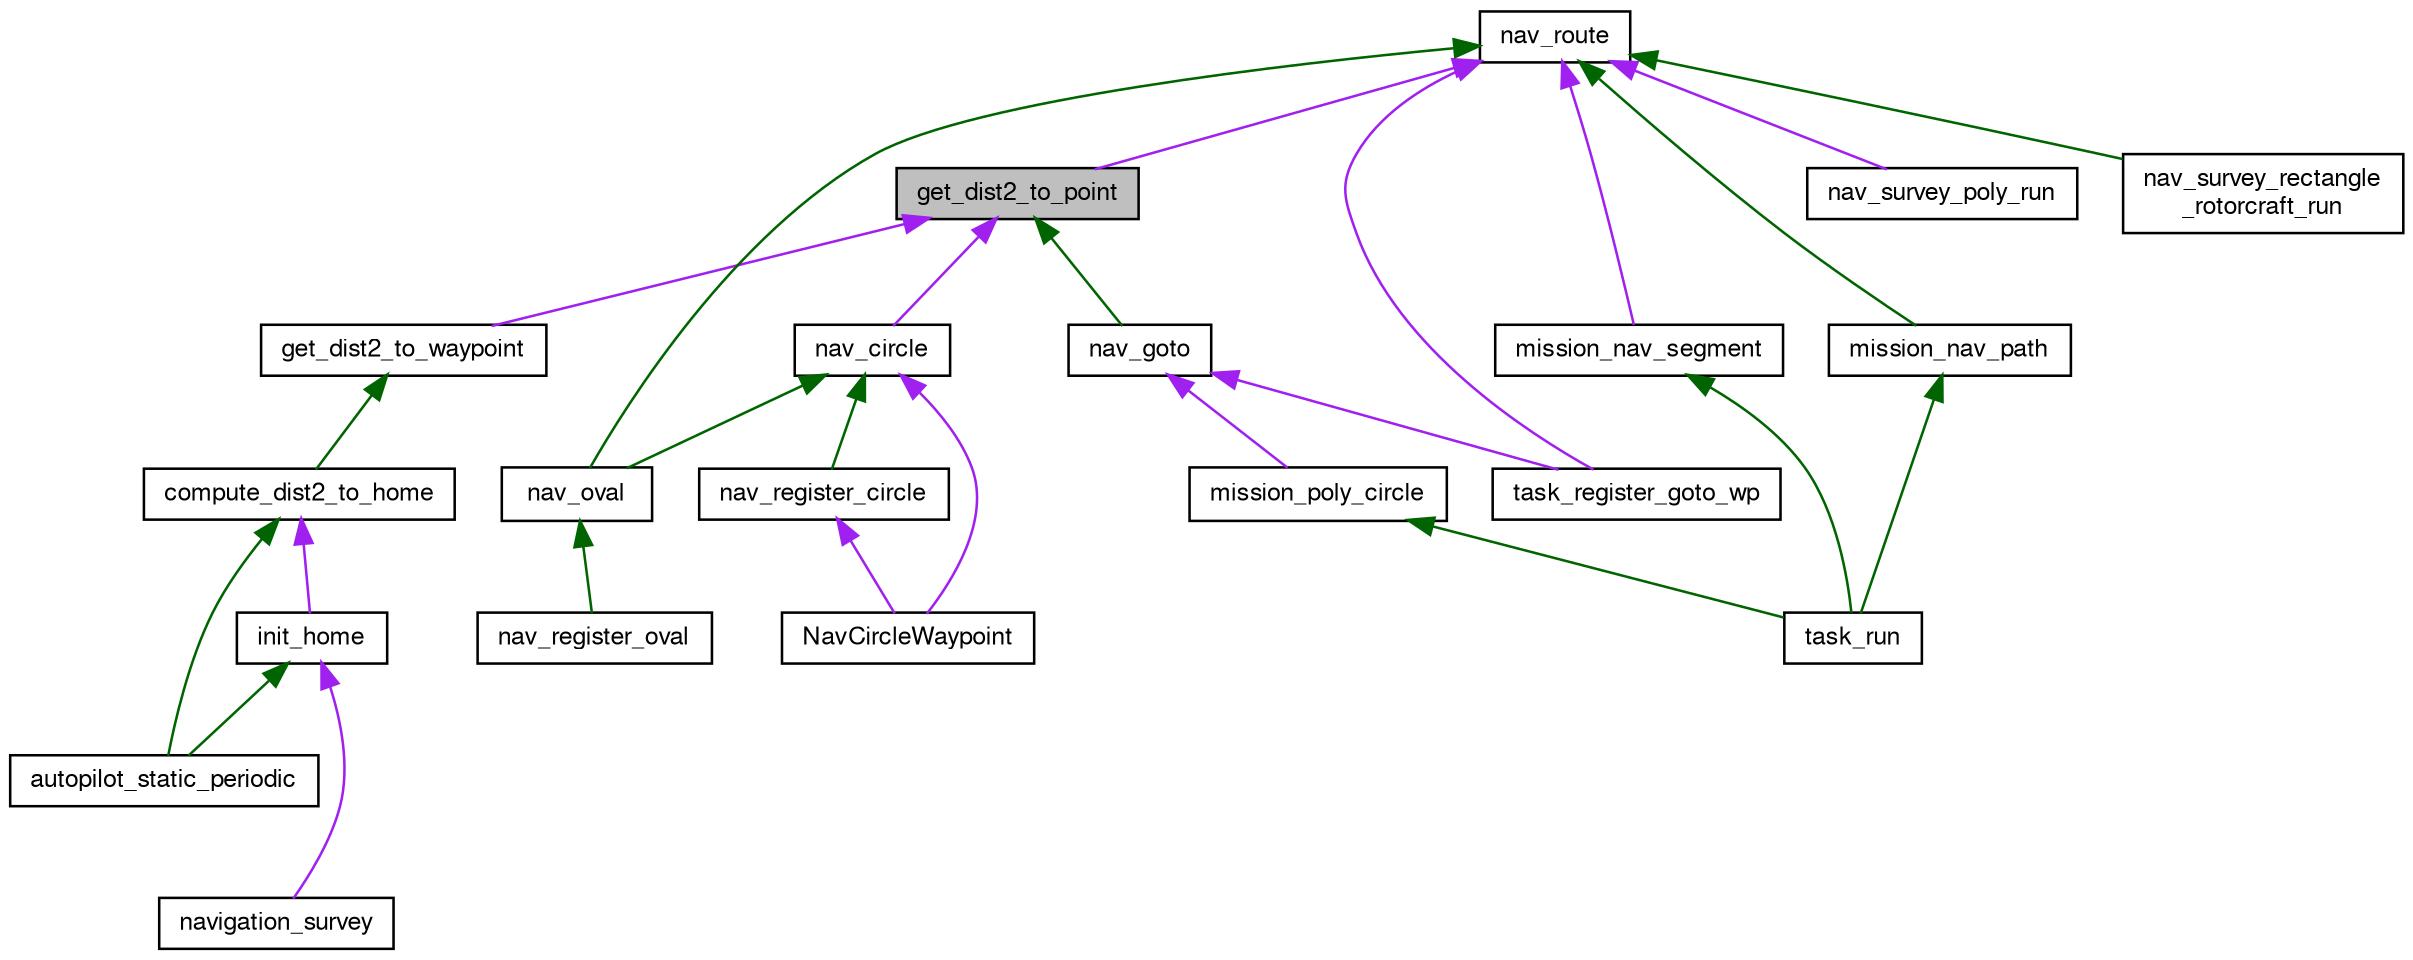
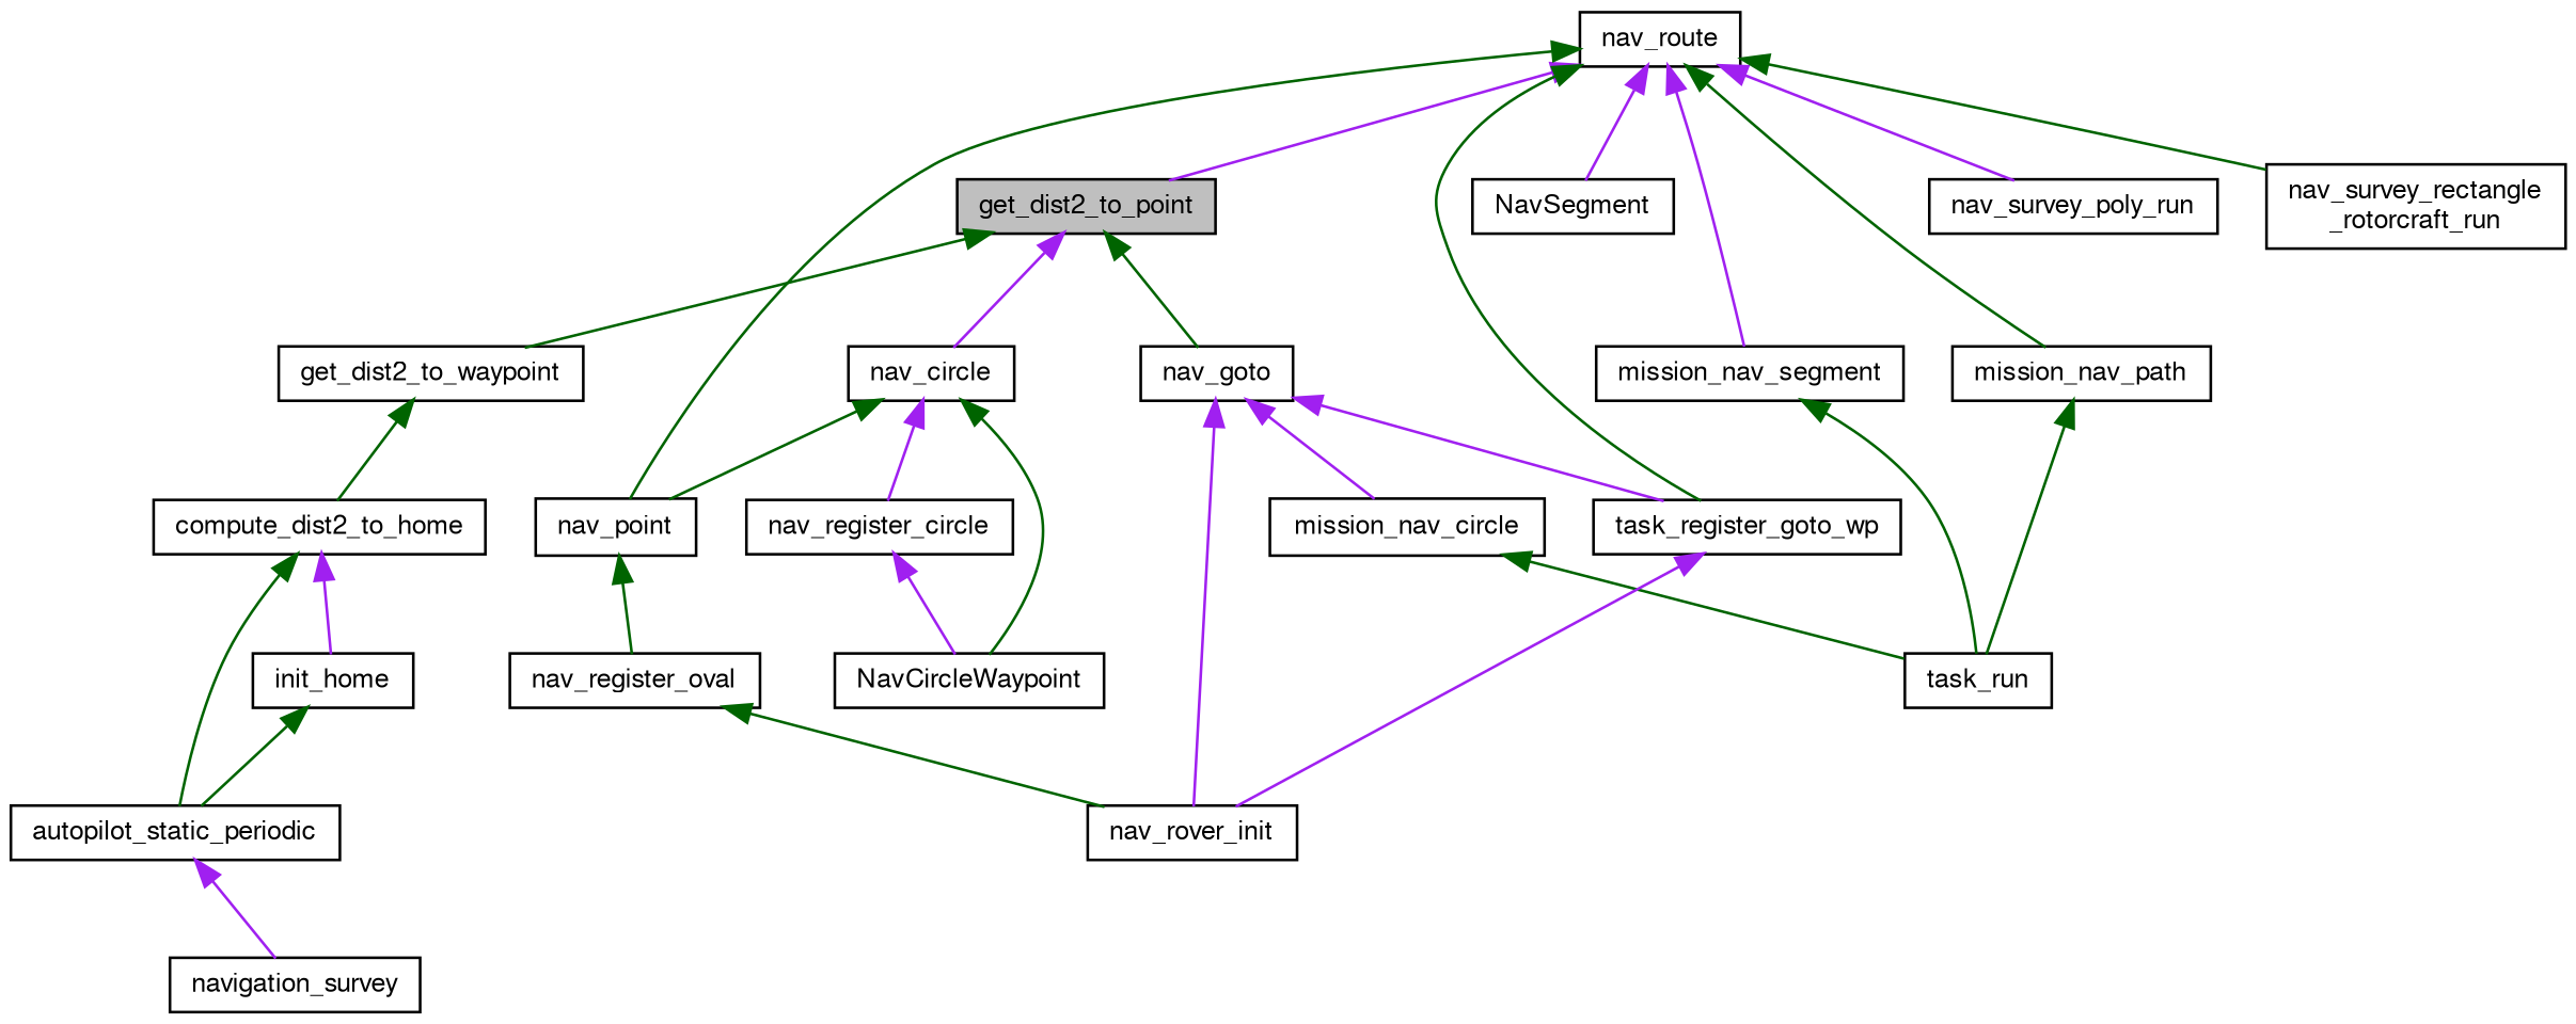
  digraph {
    rankdir=TB
    node [color=black fillcolor=white fontname=FreeSans fontsize=10 shape=record style=filled]
    edge [color=darkgreen dir=back fontname=FreeSans fontsize=10 labelfontname=FreeSans labelfontsize=10 style=solid]
    n1 [fillcolor=grey75 fontcolor=black height=0.2 label=get_dist2_to_point width=0.4]
    n2 [height=0.2 label=get_dist2_to_waypoint width=0.4]
    n3 [height=0.2 label=nav_circle width=0.4]
    n4 [height=0.2 label=nav_goto width=0.4]
    n5 [height=0.2 label=compute_dist2_to_home width=0.4]
-   n6 [height=0.2 label=nav_oval width=0.4]
+   n6 [height=0.2 label=nav_point width=0.4]
    n7 [height=0.2 label=nav_register_circle width=0.4]
    n8 [height=0.2 label=NavCircleWaypoint width=0.4]
-   n9 [height=0.2 label=mission_poly_circle width=0.4]
+   n9 [height=0.2 label=mission_nav_circle width=0.4]
+   n10 [height=0.2 label=nav_rover_init width=0.4]
    n11 [height=0.2 label=task_register_goto_wp width=0.4]
    n12 [height=0.2 label=nav_route width=0.4]
+   n13 [height=0.2 label=NavSegment width=0.4]
    n14 [height=0.2 label=mission_nav_segment width=0.4]
    n15 [height=0.2 label=mission_nav_path width=0.4]
    n16 [height=0.2 label=nav_survey_poly_run width=0.4]
    n17 [height=0.2 label="nav_survey_rectangle\l_rotorcraft_run" width=0.4]
    n18 [height=0.2 label=autopilot_static_periodic width=0.4]
    n19 [height=0.2 label=init_home width=0.4]
    n20 [height=0.2 label=navigation_survey width=0.4]
    n21 [height=0.2 label=nav_register_oval width=0.4]
    n22 [height=0.2 label=task_run width=0.4]
-   n1 -> n2 [color=purple]
+   n1 -> n2
    n1 -> n3 [color=purple]
    n1 -> n4
    n2 -> n5
    n3 -> n6
-   n3 -> n7
-   n3 -> n8 [color=purple]
+   n3 -> n7 [color=purple]
+   n3 -> n8
    n4 -> n9 [color=purple]
+   n4 -> n10 [color=purple]
    n4 -> n11 [color=purple]
    n5 -> n18
    n5 -> n19 [color=purple]
    n6 -> n21
    n7 -> n8 [color=purple]
    n9 -> n22
+   n11 -> n10 [color=purple]
    n12 -> n1 [color=purple]
    n12 -> n6
-   n12 -> n11 [color=purple]
+   n12 -> n11
+   n12 -> n13 [color=purple]
    n12 -> n14 [color=purple]
    n12 -> n15
    n12 -> n16 [color=purple]
    n12 -> n17
    n14 -> n22
    n15 -> n22
    n19 -> n18
-   n19 -> n20 [color=purple]
+   n18 -> n20 [color=purple]
+   n21 -> n10
  }
